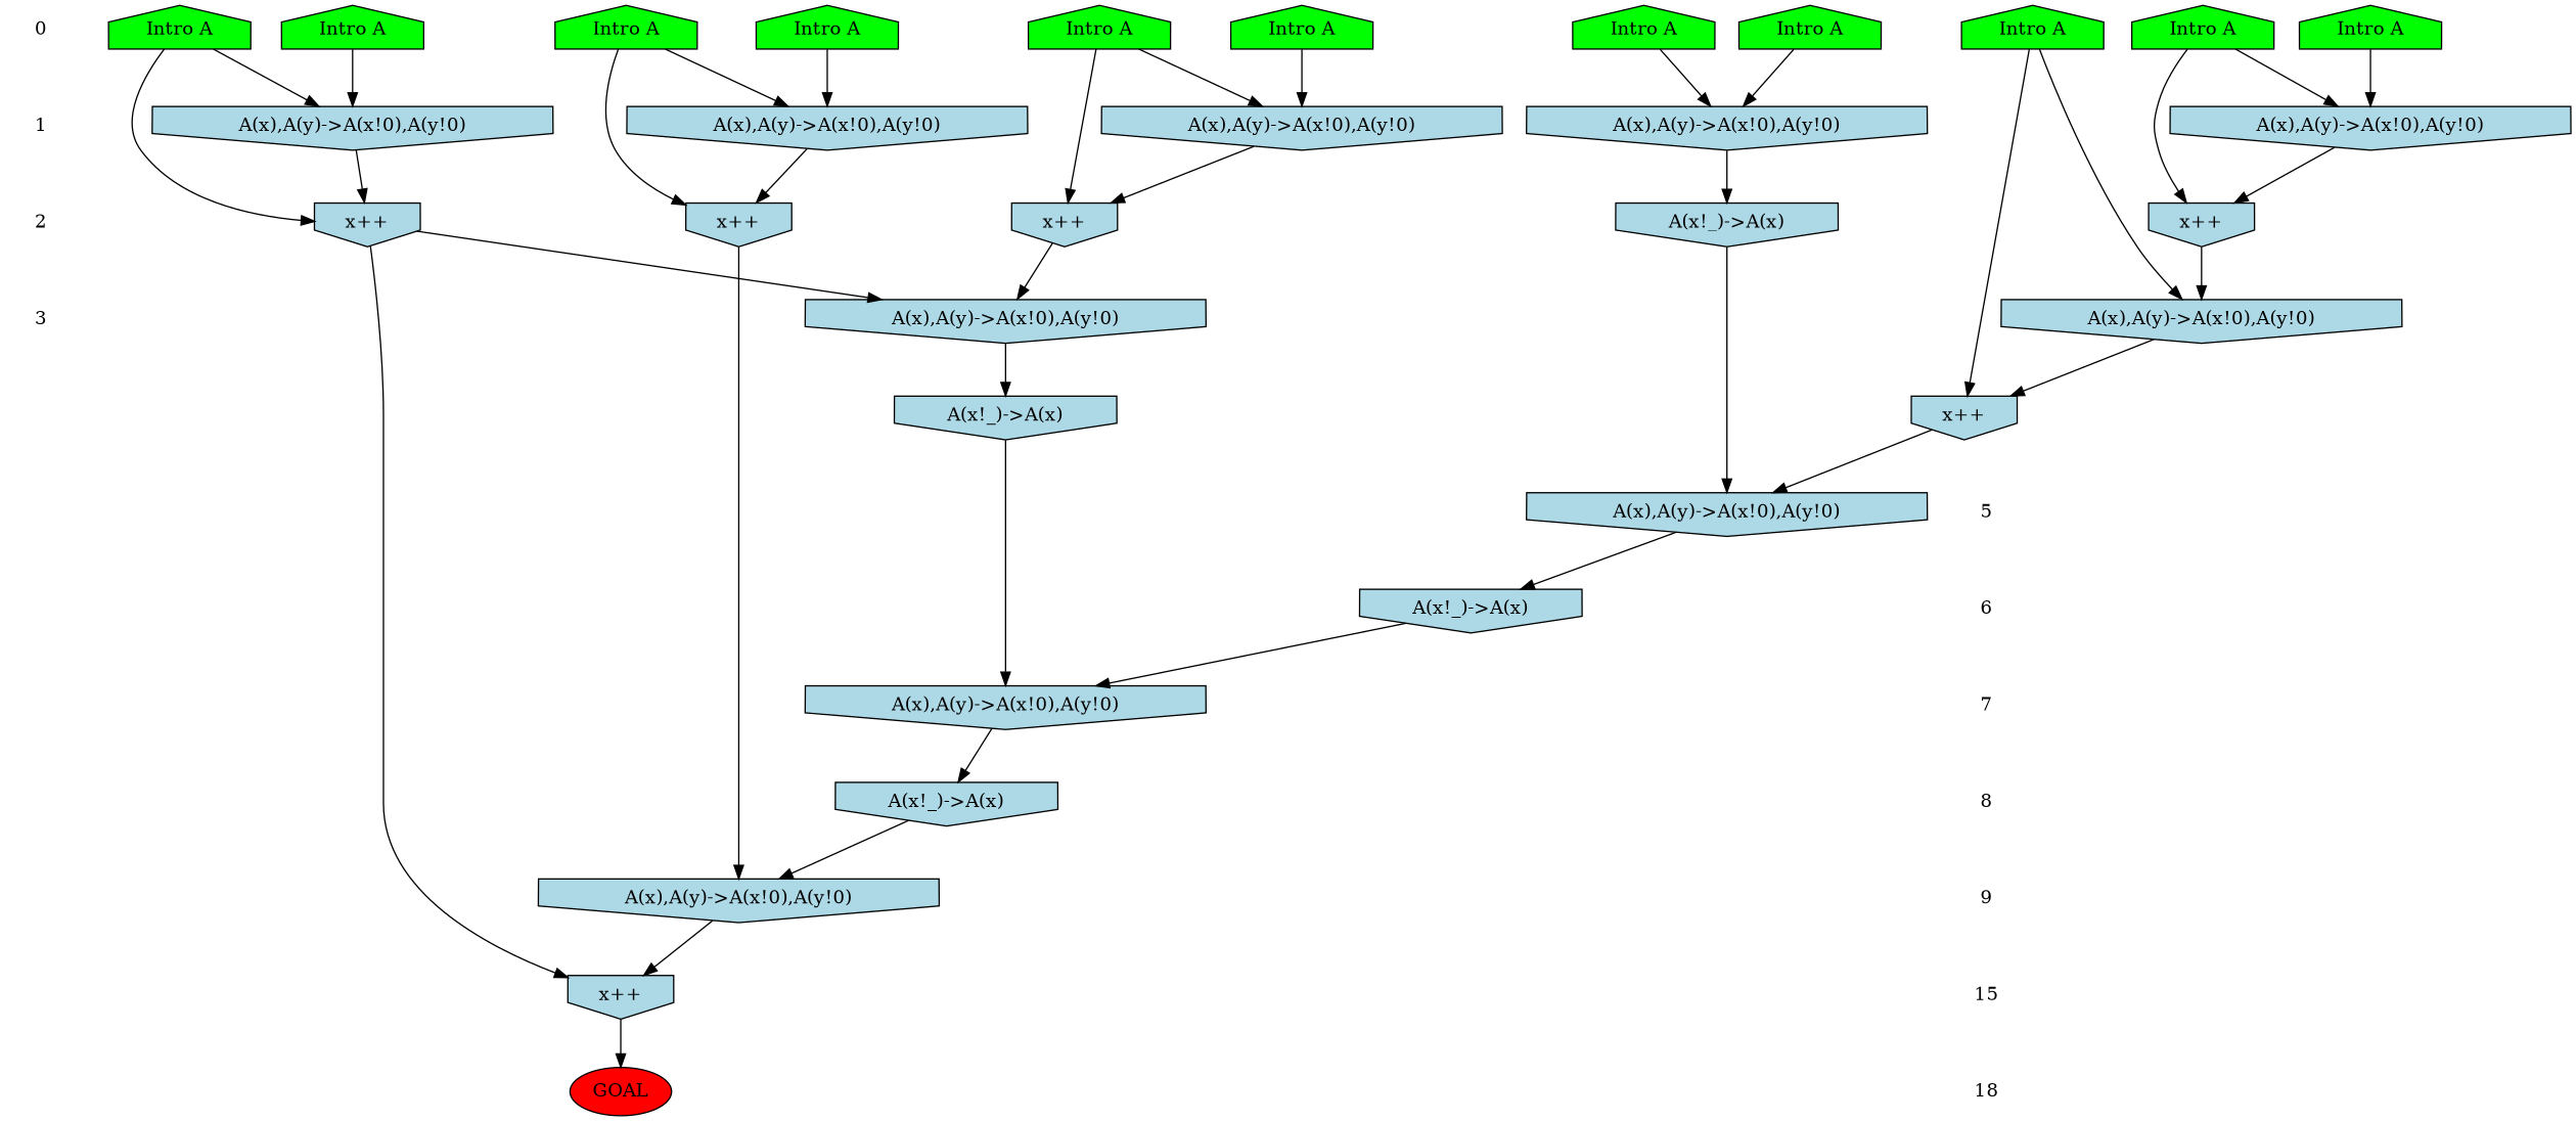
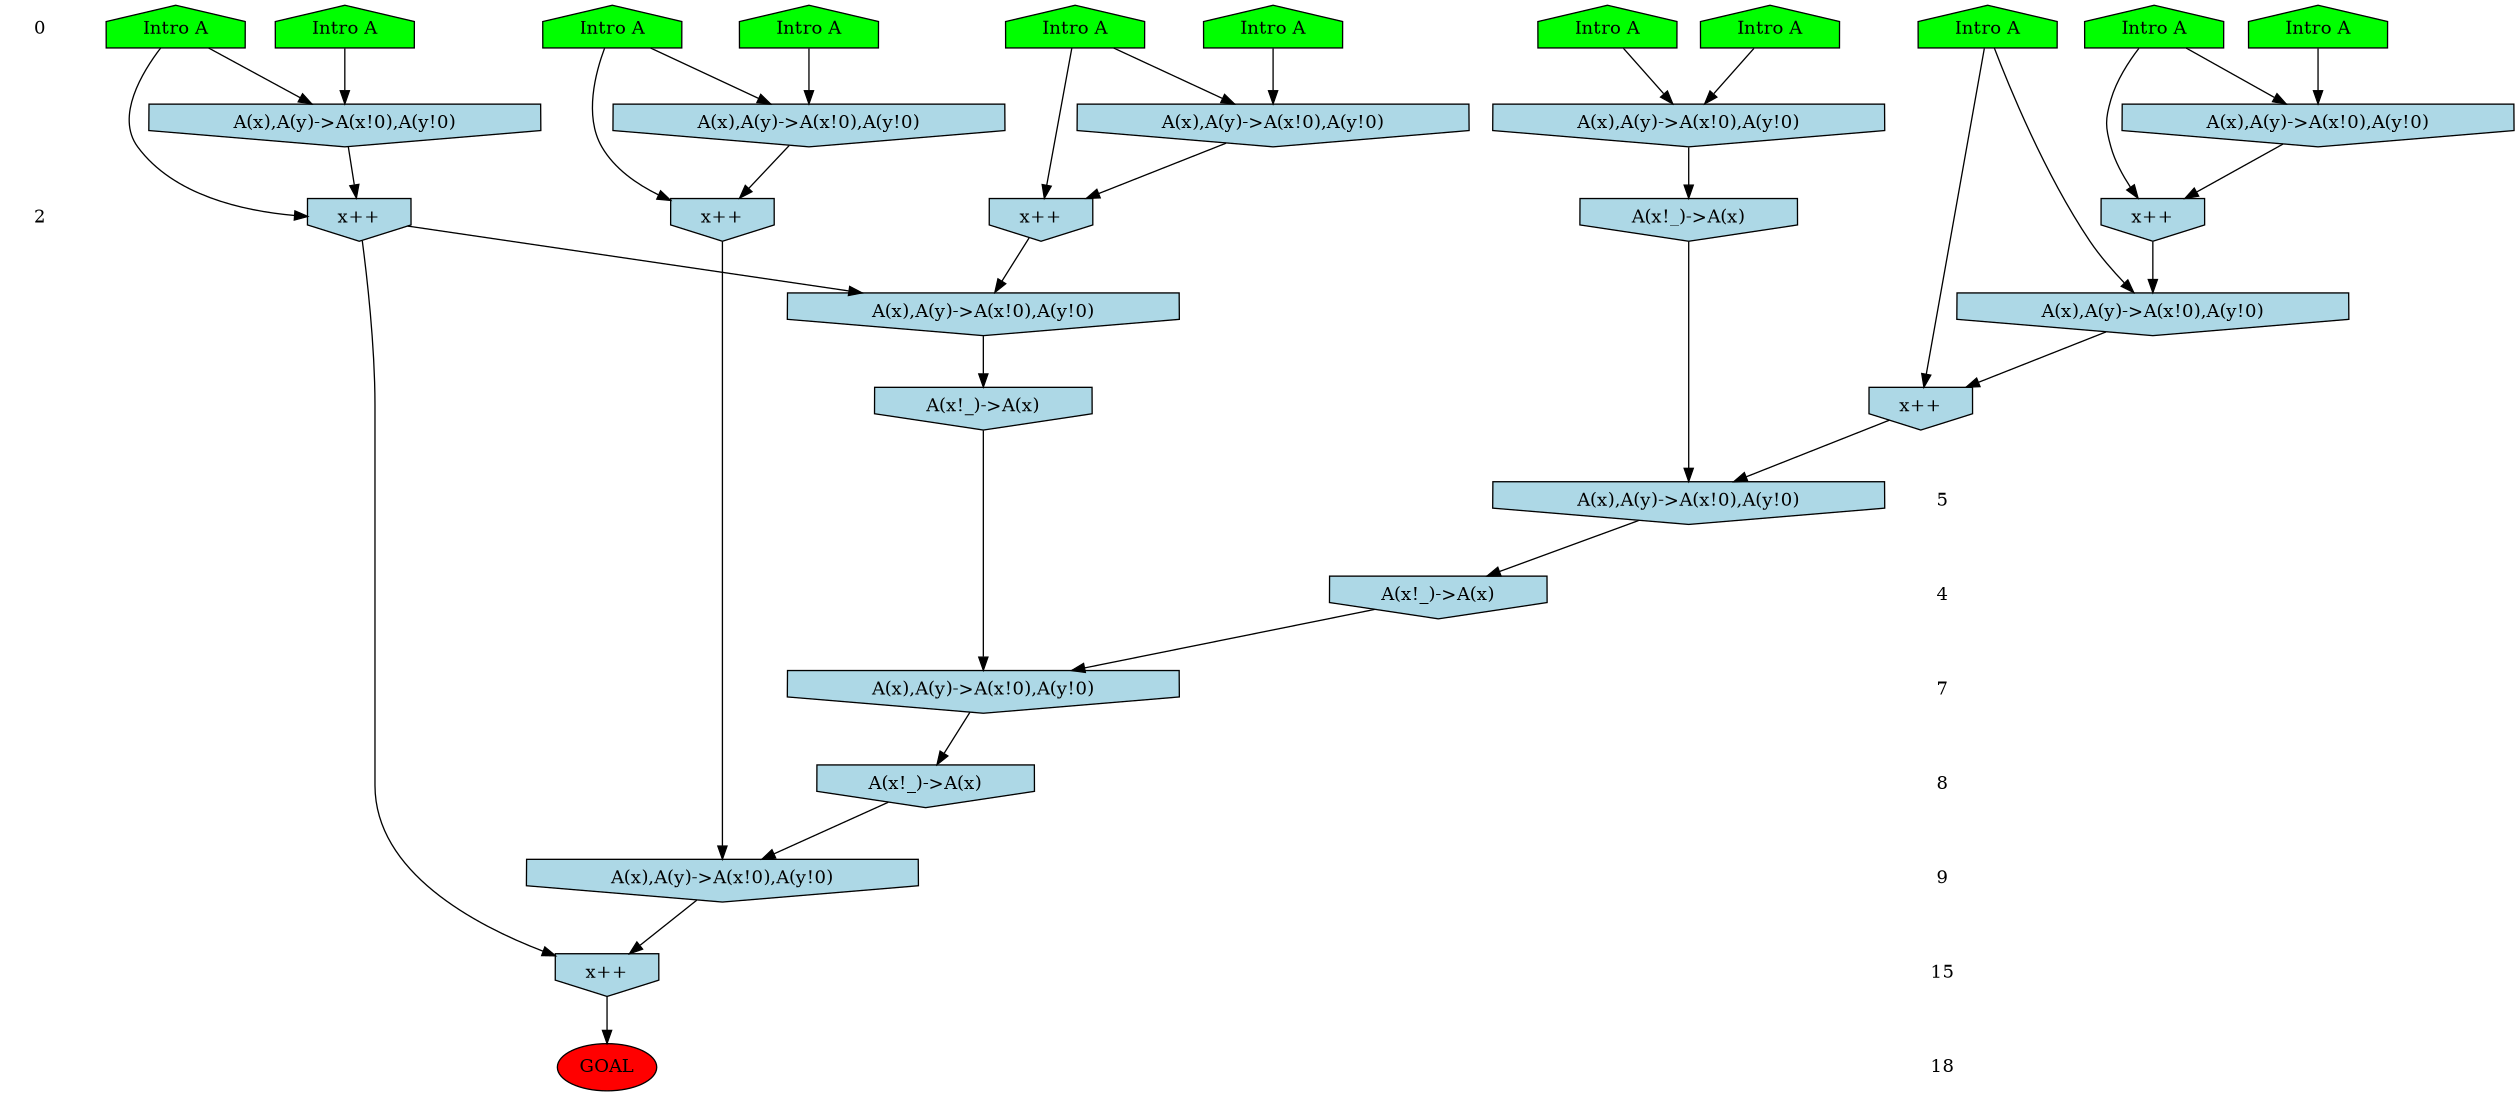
  digraph {
    ranksep=.5
    node [shape=invhouse fillcolor=lightblue style=filled]
    0 [shape=plaintext fillcolor="" style=""]
    n2 [fillcolor=green label="Intro A" shape=house]
    n3 [fillcolor=green label="Intro A" shape=house]
    n4 [fillcolor=green label="Intro A" shape=house]
    n5 [fillcolor=green label="Intro A" shape=house]
    n6 [fillcolor=green label="Intro A" shape=house]
    n7 [fillcolor=green label="Intro A" shape=house]
    n8 [fillcolor=green label="Intro A" shape=house]
    n9 [fillcolor=green label="Intro A" shape=house]
    n10 [fillcolor=green label="Intro A" shape=house]
    n11 [fillcolor=green label="Intro A" shape=house]
    n12 [fillcolor=green label="Intro A" shape=house]
-   1 [shape=plaintext fillcolor="" style=""]
    n14 [label="A(x),A(y)->A(x!0),A(y!0)"]
    n15 [label="A(x),A(y)->A(x!0),A(y!0)"]
    n16 [label="A(x),A(y)->A(x!0),A(y!0)"]
    n17 [label="A(x),A(y)->A(x!0),A(y!0)"]
    n18 [label="A(x),A(y)->A(x!0),A(y!0)"]
    2 [shape=plaintext fillcolor="" style=""]
    n20 [label="x++"]
    n21 [label="x++"]
    n22 [label="x++"]
    n23 [label="x++"]
    n24 [label="A(x!_)->A(x)"]
-   3 [shape=plaintext fillcolor="" style=""]
    n26 [label="A(x),A(y)->A(x!0),A(y!0)"]
    n27 [label="A(x),A(y)->A(x!0),A(y!0)"]
    n28 [label="x++"]
    n29 [label="A(x!_)->A(x)"]
    5 [shape=plaintext fillcolor="" style=""]
    n31 [label="A(x),A(y)->A(x!0),A(y!0)"]
-   6 [shape=plaintext fillcolor="" style=""]
+   6 [shape=plaintext label=4 fillcolor="" style=""]
    n33 [label="A(x!_)->A(x)"]
    7 [shape=plaintext fillcolor="" style=""]
    n35 [label="A(x),A(y)->A(x!0),A(y!0)"]
    8 [shape=plaintext fillcolor="" style=""]
    n37 [label="A(x!_)->A(x)"]
    9 [shape=plaintext fillcolor="" style=""]
    n39 [label="A(x),A(y)->A(x!0),A(y!0)"]
    n40 [label=15 shape=plaintext fillcolor="" style=""]
    n41 [label="x++"]
    n42 [label=18 shape=plaintext fillcolor="" style=""]
    n43 [fillcolor=red label=GOAL shape=""]
    subgraph sub_1 {
      rank=same
      0
      n2
      n3
      n4
      n5
      n6
      n7
      n8
      n9
      n10
      n11
      n12
    }
    subgraph sub_2 {
      rank=same
-     1
      n14
      n15
      n16
      n17
      n18
    }
    subgraph sub_3 {
      rank=same
      2
      n20
      n21
      n22
      n23
      n24
    }
    subgraph sub_4 {
      rank=same
-     3
      n26
      n27
    }
    subgraph sub_5 {
      rank=same
      n28
      n29
    }
    subgraph sub_6 {
      rank=same
      5
      n31
    }
    subgraph sub_7 {
      rank=same
      6
      n33
    }
    subgraph sub_8 {
      rank=same
      7
      n35
    }
    subgraph sub_9 {
      rank=same
      8
      n37
    }
    subgraph sub_10 {
      rank=same
      9
      n39
    }
    subgraph sub_11 {
      rank=same
      n40
      n41
    }
    subgraph sub_12 {
      rank=same
      n42
      n43
    }
-   0 -> 1 [style=invis]
    n2 -> n16
    n3 -> n17
    n3 -> n22
    n4 -> n15
    n5 -> n14
    n5 -> n20
    n6 -> n18
    n7 -> n18
    n8 -> n17
    n9 -> n26
    n9 -> n28
    n10 -> n14
    n11 -> n15
    n11 -> n23
    n12 -> n16
    n12 -> n21
-   1 -> 2 [style=invis]
    n14 -> n20
    n15 -> n23
    n16 -> n21
    n17 -> n22
    n18 -> n24
-   2 -> 3 [style=invis]
    n20 -> n26
    n21 -> n27
    n21 -> n41
    n22 -> n27
    n23 -> n39
    n24 -> n31
    n26 -> n28
    n27 -> n29
    n28 -> n31
    n29 -> n35
    5 -> 6 [style=invis]
    n31 -> n33
    6 -> 7 [style=invis]
    n33 -> n35
    7 -> 8 [style=invis]
    n35 -> n37
    8 -> 9 [style=invis]
    n37 -> n39
    9 -> n40 [style=invis]
    n39 -> n41
    n40 -> n42 [style=invis]
    n41 -> n43
  }
